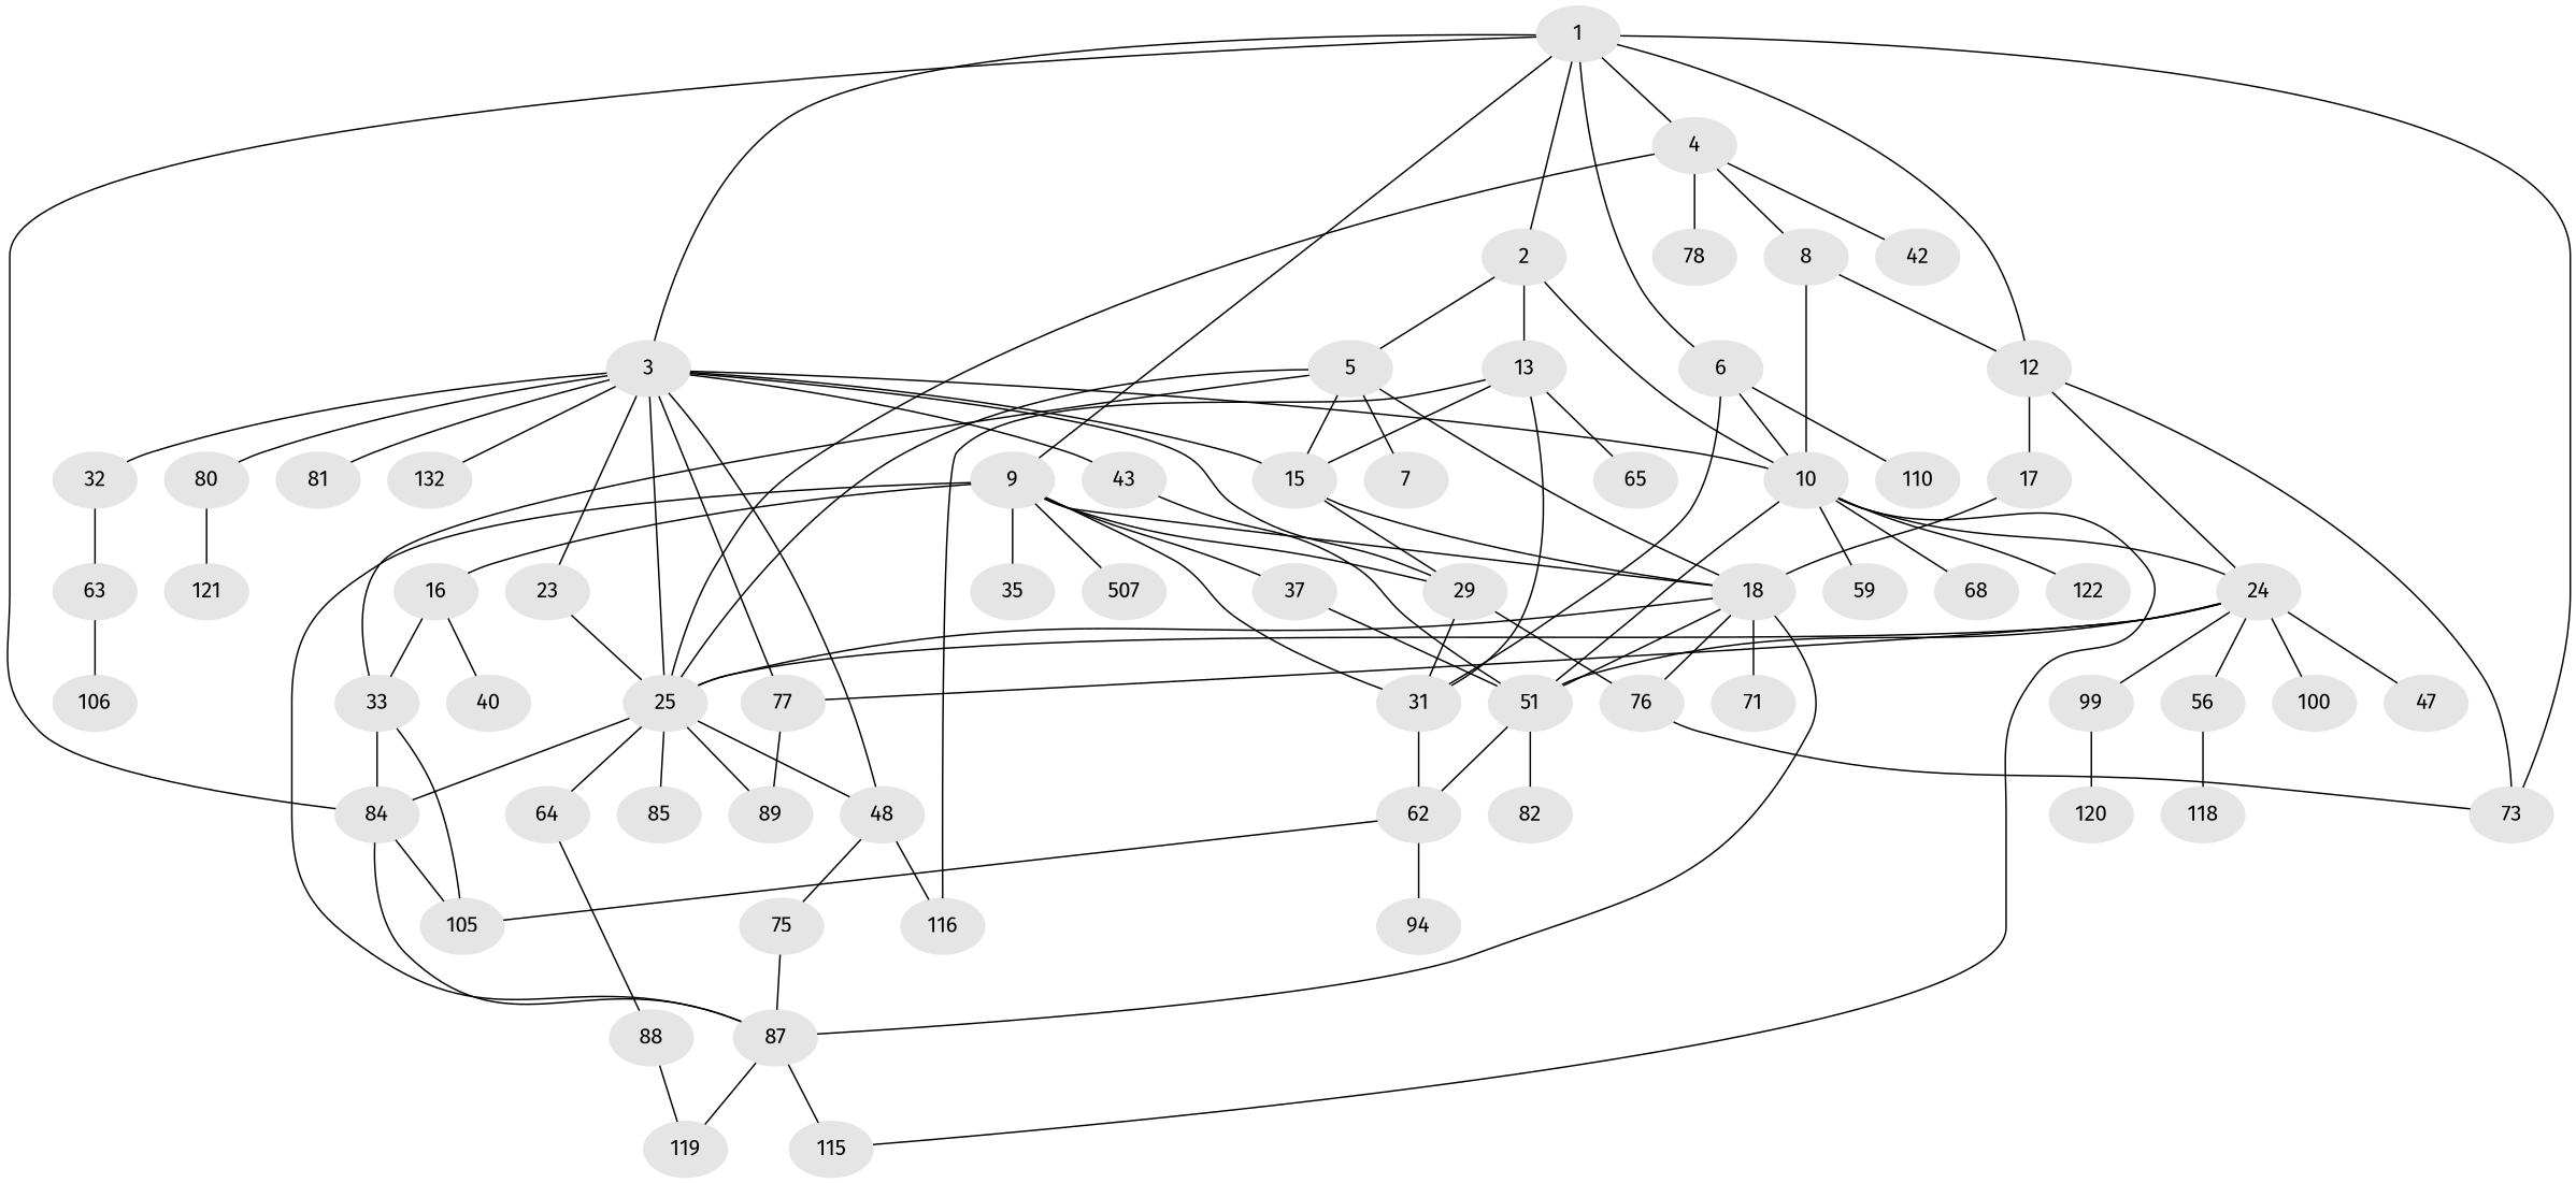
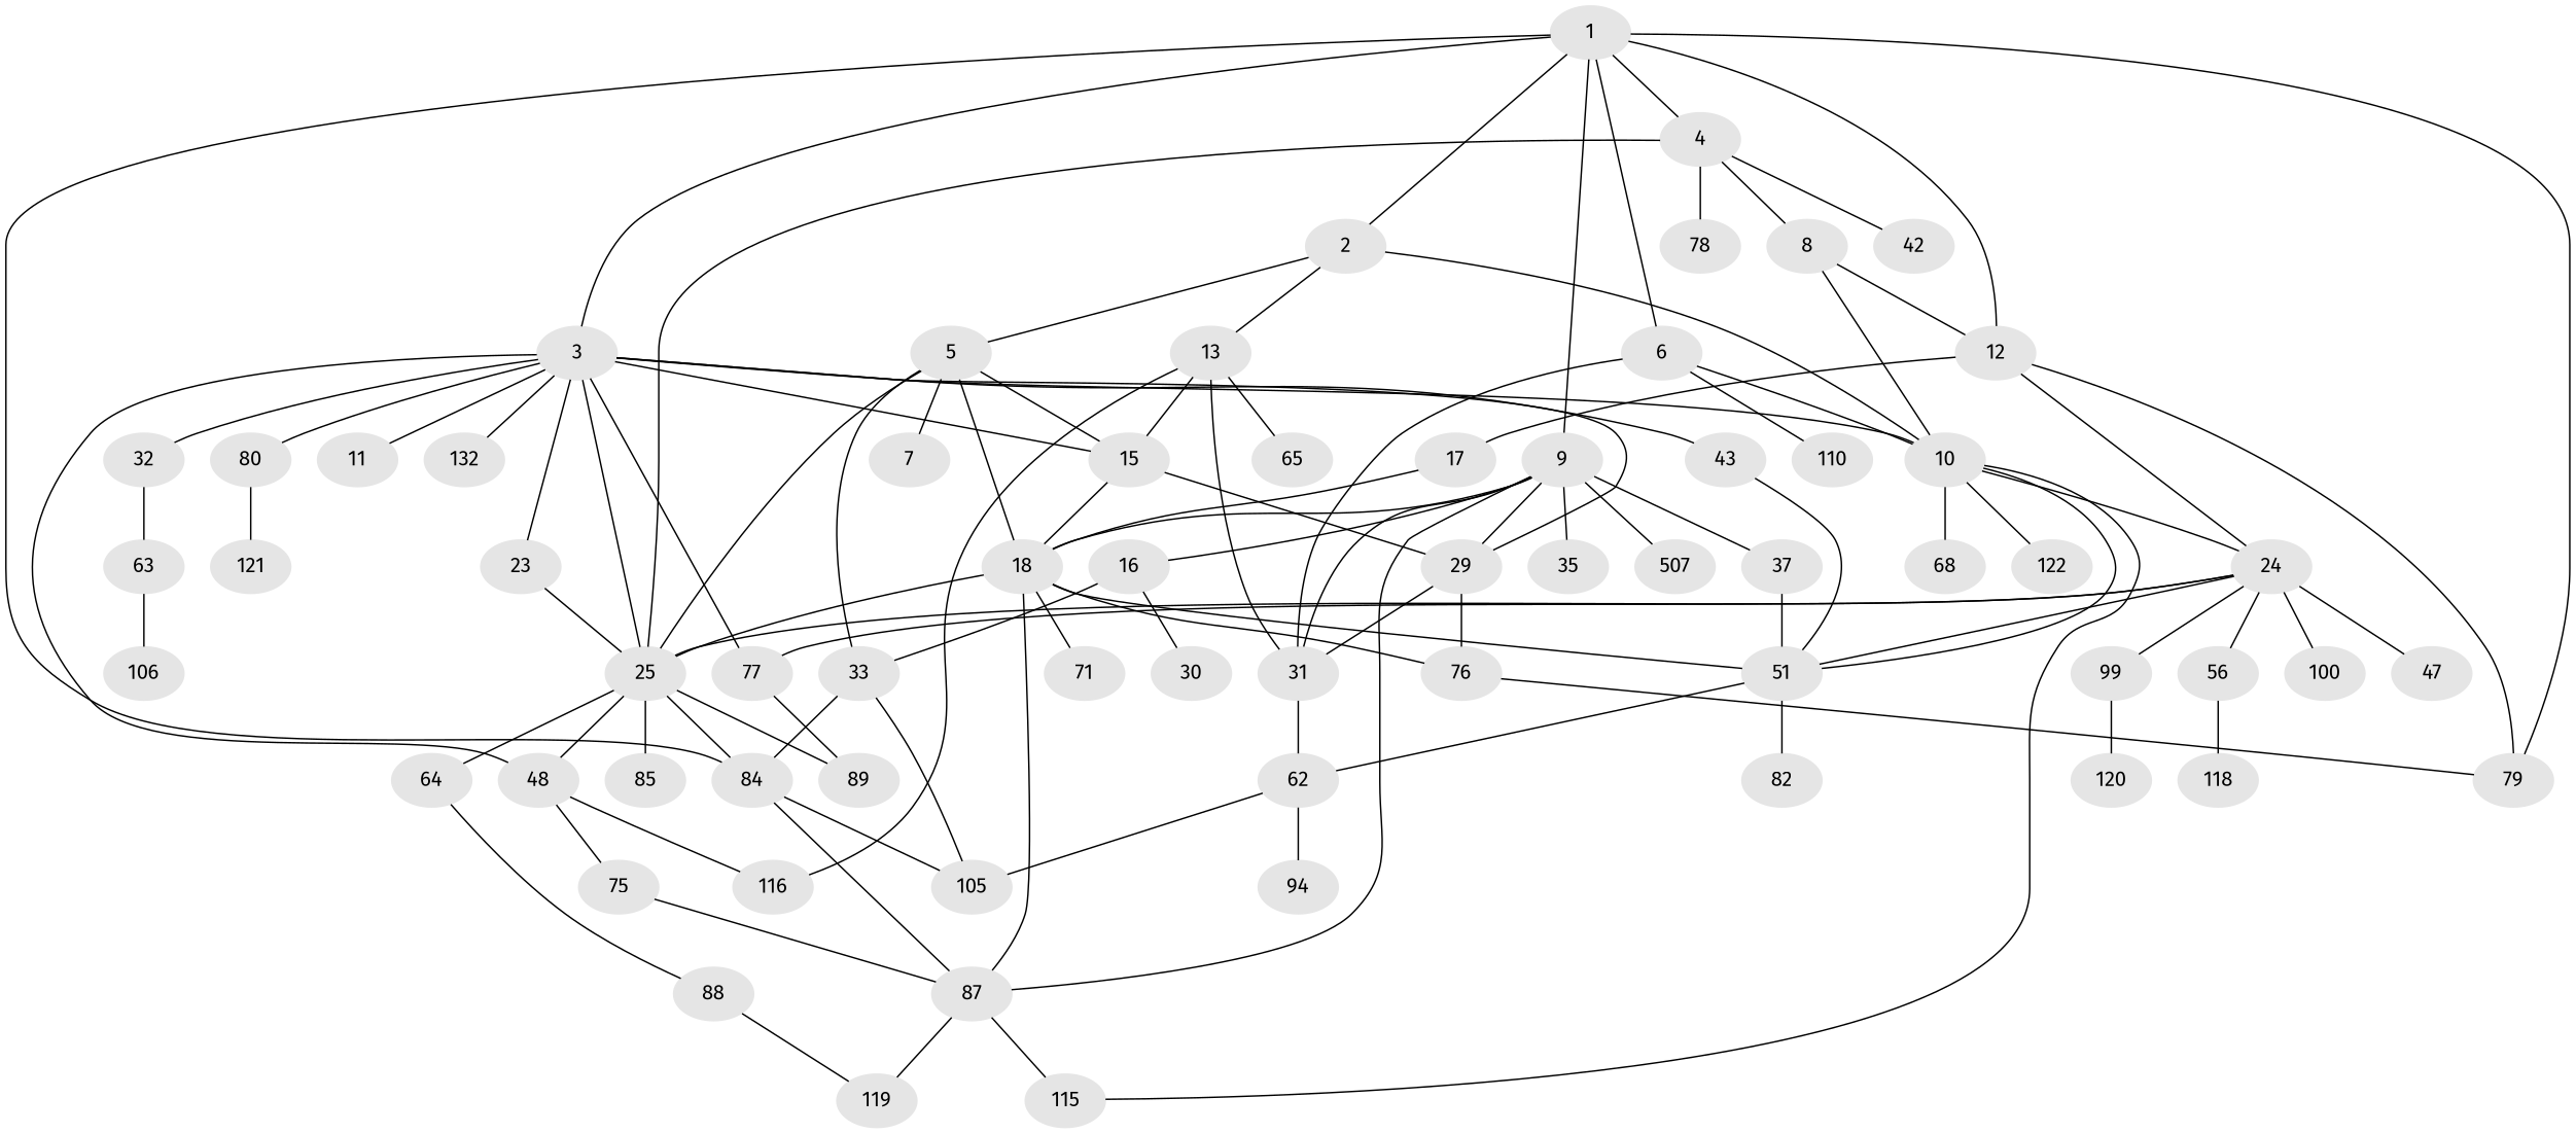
  graph {
    fontname="Fira Sans"
    node [color=gray90 fontname="Fira Sans" style=filled]
    edge [fontname="Fira Sans"]
    1
    2
    3 [super="+11+39+73+28"]
    4 [super="+20"]
    6 [super="+22"]
    9 [super="+19"]
    12
-   79 [super="+104" label=73]
+   79 [super="+104"]
    84 [super="+112+101"]
    5
    10 [super="+98+26+30"]
    13 [super="+60+54"]
    15 [super="+113"]
    23
    25 [super="+44+36"]
    29 [super="+83"]
    32
    43
    48 [super="+102+69"]
    77
    80 [super="+108"]
-   81
+   81 [label=11]
    132
    8 [super="+14+133"]
    n25 [label=42]
    78
    31 [super="+91+42"]
    110
    18 [super="+49+67+52"]
    16
    35
    37
    87 [super="+95"]
    n34 [label=507]
    24 [super="+27+46"]
    17 [super="+38"]
    105 [super="+134"]
    7
    33 [super="+114"]
    51 [super="+93+131+61"]
-   59
    68
    115
    122
    65 [super="+86"]
    116
    64
    85
    89
    76 [super="+126"]
    63 [super="+97"]
    75
    121
    71 [super="+111"]
    62 [super="+72"]
-   40
+   40 [label=30]
    119
    47
    56
    99 [super="+124"]
    100 [super="+130"]
    82
    118
    120
    88
    94
    106
    1 -- 2
    1 -- 3
    1 -- 4
    1 -- 6
    1 -- 9
    1 -- 12
    1 -- 79
    1 -- 84
    2 -- 5
    2 -- 10
    2 -- 13
    3 -- 10
    3 -- 15
    3 -- 23
    3 -- 25 [weight=2]
    3 -- 29
    3 -- 32
    3 -- 43
    3 -- 48
    3 -- 77
    3 -- 80
    3 -- 81
    3 -- 132
    4 -- 25
    4 -- 8
    4 -- n25
    4 -- 78
    6 -- 10
    6 -- 31
    6 -- 110
    9 -- 29
    9 -- 31
    9 -- 18
    9 -- 16
    9 -- 35
    9 -- 37
    9 -- 87
    9 -- n34
    12 -- 79
    12 -- 24
    12 -- 17
    84 -- 87
    84 -- 105
    5 -- 15
    5 -- 25
    5 -- 18
    5 -- 7
    5 -- 33
    10 -- 24
    10 -- 51
-   10 -- 59
    10 -- 68
    10 -- 115
    10 -- 122
    13 -- 15
    13 -- 31
    13 -- 65
    13 -- 116
    15 -- 29
    15 -- 18
    23 -- 25
    25 -- 84
    25 -- 48
    25 -- 64
    25 -- 85
    25 -- 89
    29 -- 31
    29 -- 76
    32 -- 63
    43 -- 51
    48 -- 116
    48 -- 75
    77 -- 89
    80 -- 121
    8 -- 12
    8 -- 10
    31 -- 62
    18 -- 25
    18 -- 87
    18 -- 51
    18 -- 76
    18 -- 71
    16 -- 33
    16 -- 40
    37 -- 51 [weight=2]
    87 -- 115
    87 -- 119
    24 -- 25
    24 -- 77
    24 -- 51
    24 -- 47
    24 -- 56
    24 -- 99
    24 -- 100
    17 -- 18
    33 -- 84
    33 -- 105
    51 -- 62
    51 -- 82
    64 -- 88
    76 -- 79
    63 -- 106
    75 -- 87
    62 -- 105
    62 -- 94
    56 -- 118
    99 -- 120
    88 -- 119
  }
